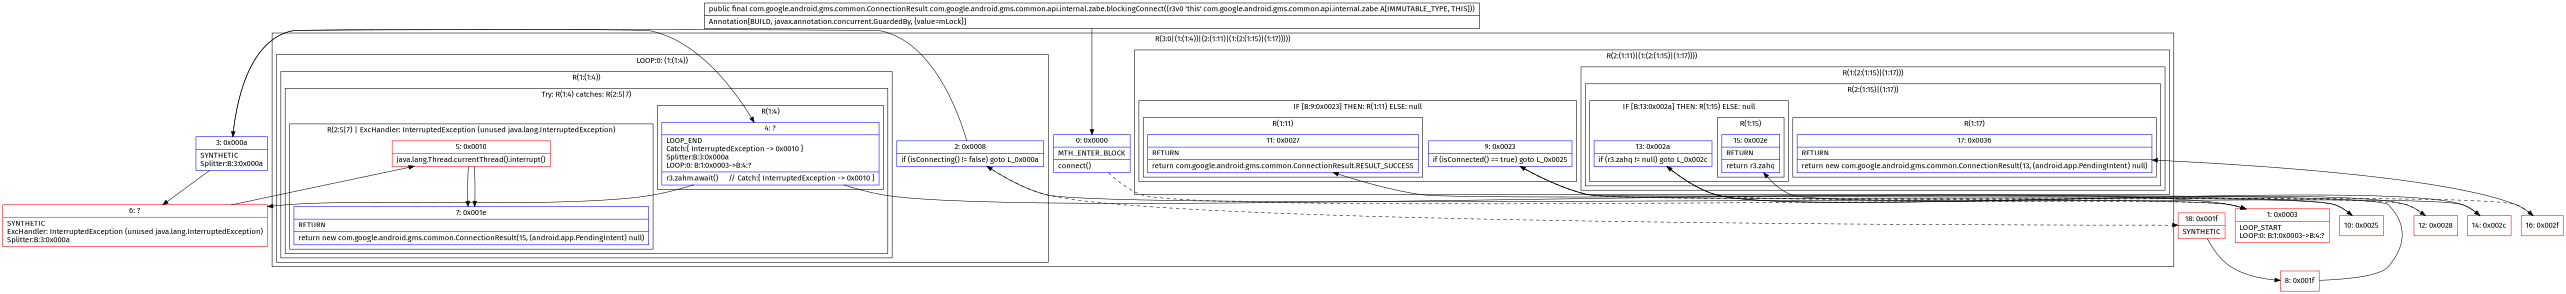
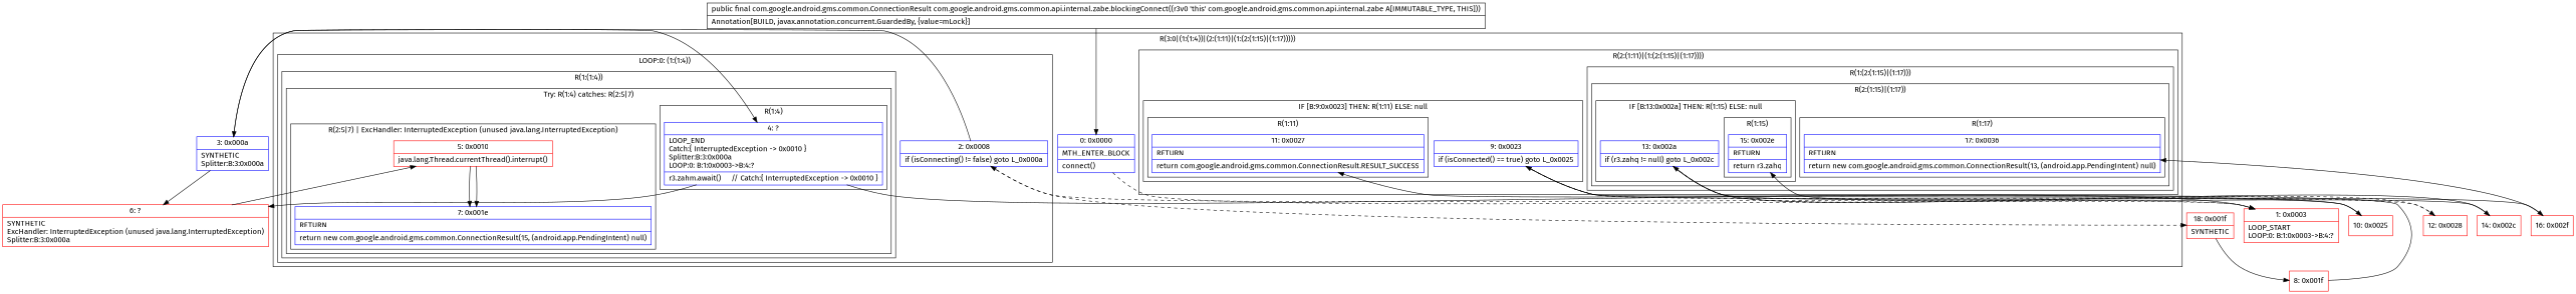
  digraph {
    fontname="Fira Sans"
    node [color=blue fontname="Fira Sans" shape=record]
    edge [fontname="Fira Sans"]
    n1 [label="{4\:\ ?|LOOP_END\lCatch:\{ InterruptedException \-\> 0x0010 \}\lSplitter:B:3:0x000a\lLOOP:0: B:1:0x0003\-\>B:4:?\l|r3.zahm.await()     \/\/ Catch:\{ InterruptedException \-\> 0x0010 \}\l}"]
    n2 [color=red label="{5\:\ 0x0010|java.lang.Thread.currentThread().interrupt()\l}"]
    n3 [label="{7\:\ 0x001e|RETURN\l|return new com.google.android.gms.common.ConnectionResult(15, (android.app.PendingIntent) null)\l}"]
    n4 [label="{2\:\ 0x0008|if (isConnecting() != false) goto L_0x000a\l}"]
    n5 [label="{11\:\ 0x0027|RETURN\l|return com.google.android.gms.common.ConnectionResult.RESULT_SUCCESS\l}"]
    n6 [label="{9\:\ 0x0023|if (isConnected() == true) goto L_0x0025\l}"]
    n7 [label="{15\:\ 0x002e|RETURN\l|return r3.zahq\l}"]
    n8 [label="{13\:\ 0x002a|if (r3.zahq != null) goto L_0x002c\l}"]
    n9 [label="{17\:\ 0x0036|RETURN\l|return new com.google.android.gms.common.ConnectionResult(13, (android.app.PendingIntent) null)\l}"]
    n10 [label="{0\:\ 0x0000|MTH_ENTER_BLOCK\l|connect()\l}"]
    n11 [color=red label="{1\:\ 0x0003|LOOP_START\lLOOP:0: B:1:0x0003\-\>B:4:?\l}"]
    n12 [color=red label="{6\:\ ?|SYNTHETIC\lExcHandler: InterruptedException (unused java.lang.InterruptedException)\lSplitter:B:3:0x000a\l}"]
    n13 [label="{3\:\ 0x000a|SYNTHETIC\lSplitter:B:3:0x000a\l}"]
    n14 [color=red label="{18\:\ 0x001f|SYNTHETIC\l}"]
    n15 [color=red label="{10\:\ 0x0025}"]
    n16 [color=red label="{12\:\ 0x0028}"]
    n17 [color=red label="{14\:\ 0x002c}"]
    n18 [color=red label="{16\:\ 0x002f}"]
    n19 [color=red label="{8\:\ 0x001f}"]
    n20 [label="{public final com.google.android.gms.common.ConnectionResult com.google.android.gms.common.api.internal.zabe.blockingConnect((r3v0 'this' com.google.android.gms.common.api.internal.zabe A[IMMUTABLE_TYPE, THIS]))  | Annotation[BUILD, javax.annotation.concurrent.GuardedBy, \{value=mLock\}]\l}" color=""]
    subgraph cluster_1 {
      label="R(3:0|(1:(1:4))|(2:(1:11)|(1:(2:(1:15)|(1:17)))))"
      n10
      subgraph cluster_2 {
        label="LOOP:0: (1:(1:4))"
        n4
        subgraph cluster_3 {
          label="R(1:(1:4))"
          subgraph cluster_4 {
            label="Try: R(1:4) catches: R(2:5|7)"
            subgraph cluster_5 {
              label="R(1:4)"
              n1
            }
            subgraph cluster_6 {
              label="R(2:5|7) | ExcHandler: InterruptedException (unused java.lang.InterruptedException)\l"
              n2
              n3
            }
          }
        }
      }
      subgraph cluster_7 {
        label="R(2:(1:11)|(1:(2:(1:15)|(1:17))))"
        subgraph cluster_8 {
          label="IF [B:9:0x0023] THEN: R(1:11) ELSE: null"
          n6
          subgraph cluster_9 {
            label="R(1:11)"
            n5
          }
        }
        subgraph cluster_10 {
          label="R(1:(2:(1:15)|(1:17)))"
          subgraph cluster_11 {
            label="R(2:(1:15)|(1:17))"
            subgraph cluster_12 {
              label="IF [B:13:0x002a] THEN: R(1:15) ELSE: null"
              n8
              subgraph cluster_13 {
                label="R(1:15)"
                n7
              }
            }
            subgraph cluster_14 {
              label="R(1:17)"
              n9
            }
          }
        }
      }
    }
    subgraph cluster_15 {
      label="R(2:5|7) | ExcHandler: InterruptedException (unused java.lang.InterruptedException)\l"
    }
    n1 -> n11
    n1 -> n12
    n2 -> n3
    n2 -> n3
    n4 -> n13
    n4 -> n14 [style=dashed]
    n6 -> n15
    n6 -> n16 [style=dashed]
    n8 -> n17
-   n8 -> n18 [style=dashed]
+   n8 -> n18 [style=solid]
    n10 -> n11 [style=dashed]
-   n11 -> n4
+   n11 -> n4 [style=dashed]
    n12 -> n2
    n13 -> n1
    n13 -> n12
    n14 -> n19
    n15 -> n5
-   n16 -> n8
+   n16 -> n8 [style=dashed]
    n17 -> n7
    n18 -> n9
    n19 -> n6
    n20 -> n10
  }
